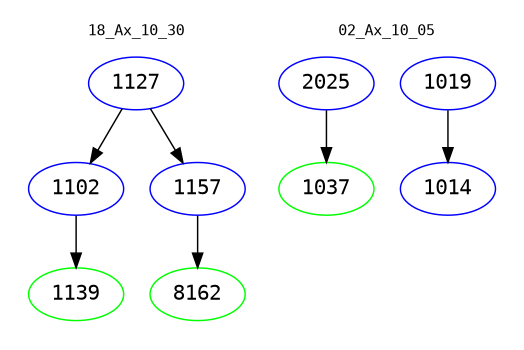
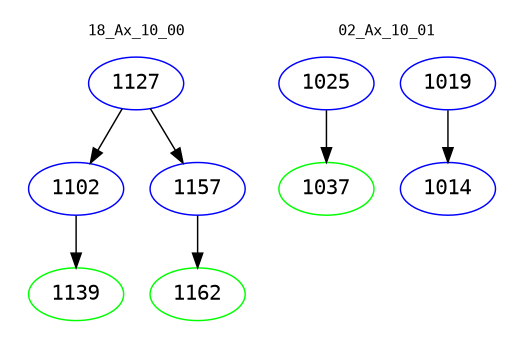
  digraph {
    fontname="DejaVu Sans Mono"
    node [color=blue fontname="DejaVu Sans Mono"]
    edge [color=black fontname="DejaVu Sans Mono"]
    n1 [label=1127]
    n2 [label=1102]
    n3 [label=1157]
    n4 [color=green label=1139]
-   n5 [color=green label=8162]
+   n5 [color=green label=1162]
    n6 [label=1019]
    n7 [label=1014]
-   n8 [label=2025]
+   n8 [label=1025]
    n9 [color=green label=1037]
    subgraph cluster_1 {
      color=white
      fontsize=10
-     label="18_Ax_10_30"
+     label="18_Ax_10_00"
      n1
      n2
      n3
      n4
      n5
    }
    subgraph cluster_2 {
      color=white
      fontsize=10
-     label="02_Ax_10_05"
+     label="02_Ax_10_01"
      n6
      n7
      n8
      n9
    }
    n1 -> n2
    n1 -> n3
    n2 -> n4
    n3 -> n5
    n6 -> n7
    n8 -> n9
  }
